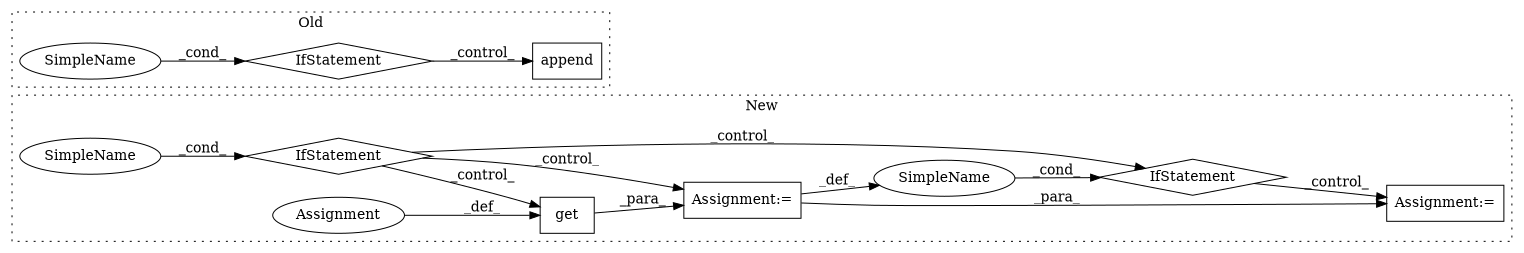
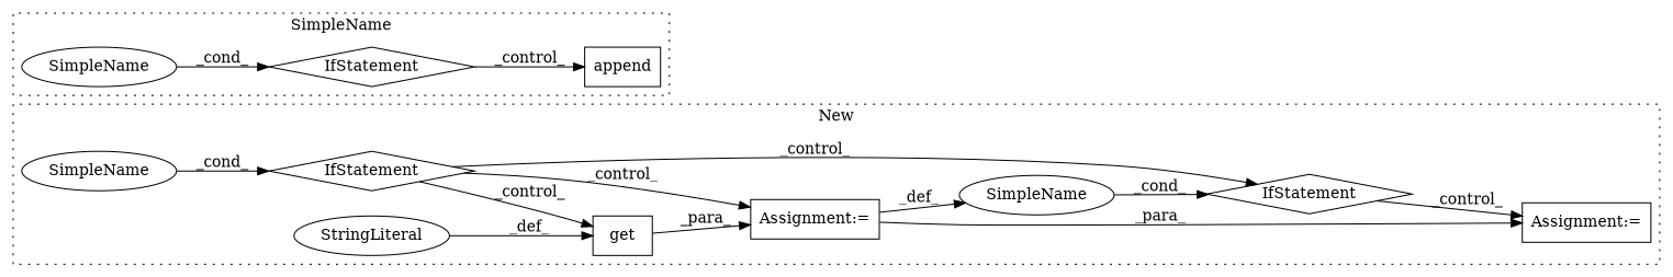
  digraph {
    rankdir=LR
    node [a=25 shape=box]
    n1 [a=32 l="4,1" label=get s="2723,2736"]
    n2 [a=7 l="53,2" label="Assignment:=" s="2645,2737"]
-   n3 [a=45 l=9 label=Assignment s=2727 shape=ellipse]
+   n3 [a=45 l=9 label=StringLiteral s=2727 shape=ellipse]
    n4 [l="10,2" label=IfStatement s="2747,2784" shape=diamond]
    n5 [a=42 label=SimpleName shape=ellipse]
    n6 [l="8,2" label=IfStatement s="2502,2533" shape=diamond]
    n7 [a=7 l=1 label="Assignment:=" s=2826]
    n8 [a=42 label=SimpleName shape=ellipse]
    n9 [a=32 l="7,1" label=append s="2716,2792"]
    n10 [l="12,2" label=IfStatement s="2604,2634" shape=diamond]
    n11 [a=42 label=SimpleName shape=ellipse]
    subgraph cluster_1 {
      label=New
      style=dotted
      n1
      n2
      n3
      n4
      n5
      n6
      n7
      n8
    }
    subgraph cluster_2 {
-     label=Old
+     label=SimpleName
      style=dotted
      n9
      n10
      n11
    }
    n1 -> n2 [label=_para_]
    n2 -> n7 [label=_para_]
    n2 -> n8 [label=_def_]
    n3 -> n1 [label=_def_]
    n4 -> n7 [label=_control_]
    n5 -> n6 [label=_cond_]
    n6 -> n1 [label=_control_]
    n6 -> n2 [label=_control_]
    n6 -> n4 [label=_control_]
    n8 -> n4 [label=_cond_]
    n10 -> n9 [label=_control_]
    n11 -> n10 [label=_cond_]
  }
